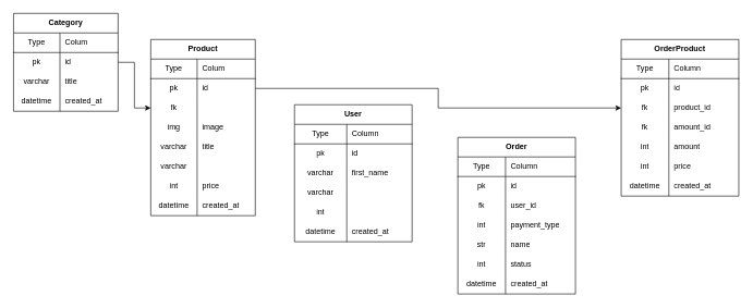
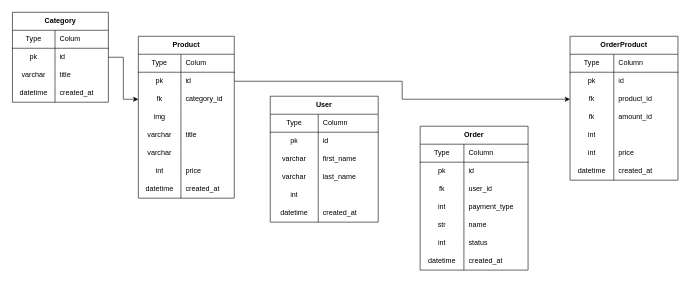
  <mxCell id="0" />
  <mxCell id="1" parent="0" />
  <mxCell id="2" value="Product" style="shape=table;html=1;whiteSpace=wrap;startSize=30;container=1;collapsible=0;childLayout=tableLayout;fixedRows=1;rowLines=0;fontStyle=1;align=center;" vertex="1" parent="1"><mxGeometry x="230" y="60" width="160" height="270" as="geometry" /></mxCell>
  <mxCell id="3" value="" style="shape=partialRectangle;html=1;whiteSpace=wrap;collapsible=0;dropTarget=0;pointerEvents=0;fillColor=none;top=0;left=0;bottom=1;right=0;points=[[0,0.5],[1,0.5]];portConstraint=eastwest;" vertex="1" parent="2"><mxGeometry y="30" width="160" height="30" as="geometry" /></mxCell>
  <mxCell id="4" value="Type" style="shape=partialRectangle;html=1;whiteSpace=wrap;connectable=0;fillColor=none;top=0;left=0;bottom=0;right=0;overflow=hidden;" vertex="1" parent="3"><mxGeometry width="71" height="30" as="geometry" /></mxCell>
  <mxCell id="5" value="Colum" style="shape=partialRectangle;html=1;whiteSpace=wrap;connectable=0;fillColor=none;top=0;left=0;bottom=0;right=0;align=left;spacingLeft=6;overflow=hidden;" vertex="1" parent="3"><mxGeometry x="71" width="89" height="30" as="geometry" /></mxCell>
  <mxCell id="6" value="" style="shape=partialRectangle;html=1;whiteSpace=wrap;collapsible=0;dropTarget=0;pointerEvents=0;fillColor=none;top=0;left=0;bottom=0;right=0;points=[[0,0.5],[1,0.5]];portConstraint=eastwest;" vertex="1" parent="2"><mxGeometry y="60" width="160" height="30" as="geometry" /></mxCell>
  <mxCell id="7" value="pk" style="shape=partialRectangle;html=1;whiteSpace=wrap;connectable=0;fillColor=none;top=0;left=0;bottom=0;right=0;overflow=hidden;" vertex="1" parent="6"><mxGeometry width="71" height="30" as="geometry" /></mxCell>
  <mxCell id="8" value="id" style="shape=partialRectangle;html=1;whiteSpace=wrap;connectable=0;fillColor=none;top=0;left=0;bottom=0;right=0;align=left;spacingLeft=6;overflow=hidden;" vertex="1" parent="6"><mxGeometry x="71" width="89" height="30" as="geometry" /></mxCell>
  <mxCell id="9" value="" style="shape=partialRectangle;html=1;whiteSpace=wrap;collapsible=0;dropTarget=0;pointerEvents=0;fillColor=none;top=0;left=0;bottom=0;right=0;points=[[0,0.5],[1,0.5]];portConstraint=eastwest;" vertex="1" parent="2"><mxGeometry y="90" width="160" height="30" as="geometry" /></mxCell>
  <mxCell id="10" value="fk" style="shape=partialRectangle;html=1;whiteSpace=wrap;connectable=0;fillColor=none;top=0;left=0;bottom=0;right=0;overflow=hidden;" vertex="1" parent="9"><mxGeometry width="71" height="30" as="geometry" /></mxCell>
+ <mxCell id="11" value="category_id" style="shape=partialRectangle;html=1;whiteSpace=wrap;connectable=0;fillColor=none;top=0;left=0;bottom=0;right=0;align=left;spacingLeft=6;overflow=hidden;" vertex="1" parent="9"><mxGeometry x="71" width="89" height="30" as="geometry" /></mxCell>
  <mxCell id="12" value="" style="shape=partialRectangle;html=1;whiteSpace=wrap;collapsible=0;dropTarget=0;pointerEvents=0;fillColor=none;top=0;left=0;bottom=0;right=0;points=[[0,0.5],[1,0.5]];portConstraint=eastwest;" vertex="1" parent="2"><mxGeometry y="120" width="160" height="30" as="geometry" /></mxCell>
  <mxCell id="13" value="img" style="shape=partialRectangle;html=1;whiteSpace=wrap;connectable=0;fillColor=none;top=0;left=0;bottom=0;right=0;overflow=hidden;" vertex="1" parent="12"><mxGeometry width="71" height="30" as="geometry" /></mxCell>
- <mxCell id="14" value="image" style="shape=partialRectangle;html=1;whiteSpace=wrap;connectable=0;fillColor=none;top=0;left=0;bottom=0;right=0;align=left;spacingLeft=6;overflow=hidden;" vertex="1" parent="12"><mxGeometry x="71" width="89" height="30" as="geometry" /></mxCell>
  <mxCell id="15" value="" style="shape=partialRectangle;html=1;whiteSpace=wrap;collapsible=0;dropTarget=0;pointerEvents=0;fillColor=none;top=0;left=0;bottom=0;right=0;points=[[0,0.5],[1,0.5]];portConstraint=eastwest;" vertex="1" parent="2"><mxGeometry y="150" width="160" height="30" as="geometry" /></mxCell>
  <mxCell id="16" value="varchar" style="shape=partialRectangle;html=1;whiteSpace=wrap;connectable=0;fillColor=none;top=0;left=0;bottom=0;right=0;overflow=hidden;" vertex="1" parent="15"><mxGeometry width="71" height="30" as="geometry" /></mxCell>
  <mxCell id="17" value="title" style="shape=partialRectangle;html=1;whiteSpace=wrap;connectable=0;fillColor=none;top=0;left=0;bottom=0;right=0;align=left;spacingLeft=6;overflow=hidden;" vertex="1" parent="15"><mxGeometry x="71" width="89" height="30" as="geometry" /></mxCell>
  <mxCell id="18" value="" style="shape=partialRectangle;html=1;whiteSpace=wrap;collapsible=0;dropTarget=0;pointerEvents=0;fillColor=none;top=0;left=0;bottom=0;right=0;points=[[0,0.5],[1,0.5]];portConstraint=eastwest;" vertex="1" parent="2"><mxGeometry y="180" width="160" height="30" as="geometry" /></mxCell>
  <mxCell id="19" value="varchar" style="shape=partialRectangle;html=1;whiteSpace=wrap;connectable=0;fillColor=none;top=0;left=0;bottom=0;right=0;overflow=hidden;" vertex="1" parent="18"><mxGeometry width="71" height="30" as="geometry" /></mxCell>
  <mxCell id="20" value="" style="shape=partialRectangle;html=1;whiteSpace=wrap;collapsible=0;dropTarget=0;pointerEvents=0;fillColor=none;top=0;left=0;bottom=0;right=0;points=[[0,0.5],[1,0.5]];portConstraint=eastwest;" vertex="1" parent="2"><mxGeometry y="210" width="160" height="30" as="geometry" /></mxCell>
  <mxCell id="21" value="int" style="shape=partialRectangle;html=1;whiteSpace=wrap;connectable=0;fillColor=none;top=0;left=0;bottom=0;right=0;overflow=hidden;" vertex="1" parent="20"><mxGeometry width="71" height="30" as="geometry" /></mxCell>
  <mxCell id="22" value="price" style="shape=partialRectangle;html=1;whiteSpace=wrap;connectable=0;fillColor=none;top=0;left=0;bottom=0;right=0;align=left;spacingLeft=6;overflow=hidden;" vertex="1" parent="20"><mxGeometry x="71" width="89" height="30" as="geometry" /></mxCell>
  <mxCell id="23" value="" style="shape=partialRectangle;html=1;whiteSpace=wrap;collapsible=0;dropTarget=0;pointerEvents=0;fillColor=none;top=0;left=0;bottom=0;right=0;points=[[0,0.5],[1,0.5]];portConstraint=eastwest;" vertex="1" parent="2"><mxGeometry y="240" width="160" height="30" as="geometry" /></mxCell>
  <mxCell id="24" value="datetime" style="shape=partialRectangle;html=1;whiteSpace=wrap;connectable=0;fillColor=none;top=0;left=0;bottom=0;right=0;overflow=hidden;" vertex="1" parent="23"><mxGeometry width="71" height="30" as="geometry" /></mxCell>
  <mxCell id="25" value="created_at" style="shape=partialRectangle;html=1;whiteSpace=wrap;connectable=0;fillColor=none;top=0;left=0;bottom=0;right=0;align=left;spacingLeft=6;overflow=hidden;" vertex="1" parent="23"><mxGeometry x="71" width="89" height="30" as="geometry" /></mxCell>
  <mxCell id="26" value="Category" style="shape=table;html=1;whiteSpace=wrap;startSize=30;container=1;collapsible=0;childLayout=tableLayout;fixedRows=1;rowLines=0;fontStyle=1;align=center;" vertex="1" parent="1"><mxGeometry x="20" y="20" width="160" height="150" as="geometry" /></mxCell>
  <mxCell id="27" value="" style="shape=partialRectangle;html=1;whiteSpace=wrap;collapsible=0;dropTarget=0;pointerEvents=0;fillColor=none;top=0;left=0;bottom=1;right=0;points=[[0,0.5],[1,0.5]];portConstraint=eastwest;" vertex="1" parent="26"><mxGeometry y="30" width="160" height="30" as="geometry" /></mxCell>
  <mxCell id="28" value="Type" style="shape=partialRectangle;html=1;whiteSpace=wrap;connectable=0;fillColor=none;top=0;left=0;bottom=0;right=0;overflow=hidden;" vertex="1" parent="27"><mxGeometry width="71" height="30" as="geometry" /></mxCell>
  <mxCell id="29" value="Colum" style="shape=partialRectangle;html=1;whiteSpace=wrap;connectable=0;fillColor=none;top=0;left=0;bottom=0;right=0;align=left;spacingLeft=6;overflow=hidden;" vertex="1" parent="27"><mxGeometry x="71" width="89" height="30" as="geometry" /></mxCell>
  <mxCell id="30" value="" style="shape=partialRectangle;html=1;whiteSpace=wrap;collapsible=0;dropTarget=0;pointerEvents=0;fillColor=none;top=0;left=0;bottom=0;right=0;points=[[0,0.5],[1,0.5]];portConstraint=eastwest;" vertex="1" parent="26"><mxGeometry y="60" width="160" height="30" as="geometry" /></mxCell>
  <mxCell id="31" value="pk" style="shape=partialRectangle;html=1;whiteSpace=wrap;connectable=0;fillColor=none;top=0;left=0;bottom=0;right=0;overflow=hidden;" vertex="1" parent="30"><mxGeometry width="71" height="30" as="geometry" /></mxCell>
  <mxCell id="32" value="id" style="shape=partialRectangle;html=1;whiteSpace=wrap;connectable=0;fillColor=none;top=0;left=0;bottom=0;right=0;align=left;spacingLeft=6;overflow=hidden;" vertex="1" parent="30"><mxGeometry x="71" width="89" height="30" as="geometry" /></mxCell>
  <mxCell id="33" value="" style="shape=partialRectangle;html=1;whiteSpace=wrap;collapsible=0;dropTarget=0;pointerEvents=0;fillColor=none;top=0;left=0;bottom=0;right=0;points=[[0,0.5],[1,0.5]];portConstraint=eastwest;" vertex="1" parent="26"><mxGeometry y="90" width="160" height="30" as="geometry" /></mxCell>
  <mxCell id="34" value="varchar" style="shape=partialRectangle;html=1;whiteSpace=wrap;connectable=0;fillColor=none;top=0;left=0;bottom=0;right=0;overflow=hidden;" vertex="1" parent="33"><mxGeometry width="71" height="30" as="geometry" /></mxCell>
  <mxCell id="35" value="title" style="shape=partialRectangle;html=1;whiteSpace=wrap;connectable=0;fillColor=none;top=0;left=0;bottom=0;right=0;align=left;spacingLeft=6;overflow=hidden;" vertex="1" parent="33"><mxGeometry x="71" width="89" height="30" as="geometry" /></mxCell>
  <mxCell id="36" value="" style="shape=partialRectangle;html=1;whiteSpace=wrap;collapsible=0;dropTarget=0;pointerEvents=0;fillColor=none;top=0;left=0;bottom=0;right=0;points=[[0,0.5],[1,0.5]];portConstraint=eastwest;" vertex="1" parent="26"><mxGeometry y="120" width="160" height="30" as="geometry" /></mxCell>
  <mxCell id="37" value="datetime" style="shape=partialRectangle;html=1;whiteSpace=wrap;connectable=0;fillColor=none;top=0;left=0;bottom=0;right=0;overflow=hidden;" vertex="1" parent="36"><mxGeometry width="71" height="30" as="geometry" /></mxCell>
  <mxCell id="38" value="created_at&lt;br&gt;" style="shape=partialRectangle;html=1;whiteSpace=wrap;connectable=0;fillColor=none;top=0;left=0;bottom=0;right=0;align=left;spacingLeft=6;overflow=hidden;" vertex="1" parent="36"><mxGeometry x="71" width="89" height="30" as="geometry" /></mxCell>
  <mxCell id="39" value="User" style="shape=table;html=1;whiteSpace=wrap;startSize=30;container=1;collapsible=0;childLayout=tableLayout;fixedRows=1;rowLines=0;fontStyle=1;align=center;" vertex="1" parent="1"><mxGeometry x="450" y="160" width="180" height="210" as="geometry" /></mxCell>
  <mxCell id="40" value="" style="shape=partialRectangle;html=1;whiteSpace=wrap;collapsible=0;dropTarget=0;pointerEvents=0;fillColor=none;top=0;left=0;bottom=1;right=0;points=[[0,0.5],[1,0.5]];portConstraint=eastwest;" vertex="1" parent="39"><mxGeometry y="30" width="180" height="30" as="geometry" /></mxCell>
  <mxCell id="41" value="Type" style="shape=partialRectangle;html=1;whiteSpace=wrap;connectable=0;fillColor=none;top=0;left=0;bottom=0;right=0;overflow=hidden;" vertex="1" parent="40"><mxGeometry width="80" height="30" as="geometry" /></mxCell>
  <mxCell id="42" value="Column" style="shape=partialRectangle;html=1;whiteSpace=wrap;connectable=0;fillColor=none;top=0;left=0;bottom=0;right=0;align=left;spacingLeft=6;overflow=hidden;" vertex="1" parent="40"><mxGeometry x="80" width="100" height="30" as="geometry" /></mxCell>
  <mxCell id="43" value="" style="shape=partialRectangle;html=1;whiteSpace=wrap;collapsible=0;dropTarget=0;pointerEvents=0;fillColor=none;top=0;left=0;bottom=0;right=0;points=[[0,0.5],[1,0.5]];portConstraint=eastwest;" vertex="1" parent="39"><mxGeometry y="60" width="180" height="30" as="geometry" /></mxCell>
  <mxCell id="44" value="pk" style="shape=partialRectangle;html=1;whiteSpace=wrap;connectable=0;fillColor=none;top=0;left=0;bottom=0;right=0;overflow=hidden;" vertex="1" parent="43"><mxGeometry width="80" height="30" as="geometry" /></mxCell>
  <mxCell id="45" value="id" style="shape=partialRectangle;html=1;whiteSpace=wrap;connectable=0;fillColor=none;top=0;left=0;bottom=0;right=0;align=left;spacingLeft=6;overflow=hidden;" vertex="1" parent="43"><mxGeometry x="80" width="100" height="30" as="geometry" /></mxCell>
  <mxCell id="46" value="" style="shape=partialRectangle;html=1;whiteSpace=wrap;collapsible=0;dropTarget=0;pointerEvents=0;fillColor=none;top=0;left=0;bottom=0;right=0;points=[[0,0.5],[1,0.5]];portConstraint=eastwest;" vertex="1" parent="39"><mxGeometry y="90" width="180" height="30" as="geometry" /></mxCell>
  <mxCell id="47" value="varchar" style="shape=partialRectangle;html=1;whiteSpace=wrap;connectable=0;fillColor=none;top=0;left=0;bottom=0;right=0;overflow=hidden;" vertex="1" parent="46"><mxGeometry width="80" height="30" as="geometry" /></mxCell>
  <mxCell id="48" value="first_name" style="shape=partialRectangle;html=1;whiteSpace=wrap;connectable=0;fillColor=none;top=0;left=0;bottom=0;right=0;align=left;spacingLeft=6;overflow=hidden;" vertex="1" parent="46"><mxGeometry x="80" width="100" height="30" as="geometry" /></mxCell>
  <mxCell id="49" value="" style="shape=partialRectangle;html=1;whiteSpace=wrap;collapsible=0;dropTarget=0;pointerEvents=0;fillColor=none;top=0;left=0;bottom=0;right=0;points=[[0,0.5],[1,0.5]];portConstraint=eastwest;" vertex="1" parent="39"><mxGeometry y="120" width="180" height="30" as="geometry" /></mxCell>
  <mxCell id="50" value="varchar" style="shape=partialRectangle;html=1;whiteSpace=wrap;connectable=0;fillColor=none;top=0;left=0;bottom=0;right=0;overflow=hidden;" vertex="1" parent="49"><mxGeometry width="80" height="30" as="geometry" /></mxCell>
+ <mxCell id="51" value="last_name" style="shape=partialRectangle;html=1;whiteSpace=wrap;connectable=0;fillColor=none;top=0;left=0;bottom=0;right=0;align=left;spacingLeft=6;overflow=hidden;" vertex="1" parent="49"><mxGeometry x="80" width="100" height="30" as="geometry" /></mxCell>
  <mxCell id="52" value="" style="shape=partialRectangle;html=1;whiteSpace=wrap;collapsible=0;dropTarget=0;pointerEvents=0;fillColor=none;top=0;left=0;bottom=0;right=0;points=[[0,0.5],[1,0.5]];portConstraint=eastwest;" vertex="1" parent="39"><mxGeometry y="150" width="180" height="30" as="geometry" /></mxCell>
  <mxCell id="53" value="int" style="shape=partialRectangle;html=1;whiteSpace=wrap;connectable=0;fillColor=none;top=0;left=0;bottom=0;right=0;overflow=hidden;" vertex="1" parent="52"><mxGeometry width="80" height="30" as="geometry" /></mxCell>
  <mxCell id="54" value="" style="shape=partialRectangle;html=1;whiteSpace=wrap;collapsible=0;dropTarget=0;pointerEvents=0;fillColor=none;top=0;left=0;bottom=0;right=0;points=[[0,0.5],[1,0.5]];portConstraint=eastwest;" vertex="1" parent="39"><mxGeometry y="180" width="180" height="30" as="geometry" /></mxCell>
  <mxCell id="55" value="datetime" style="shape=partialRectangle;html=1;whiteSpace=wrap;connectable=0;fillColor=none;top=0;left=0;bottom=0;right=0;overflow=hidden;" vertex="1" parent="54"><mxGeometry width="80" height="30" as="geometry" /></mxCell>
  <mxCell id="56" value="created_at" style="shape=partialRectangle;html=1;whiteSpace=wrap;connectable=0;fillColor=none;top=0;left=0;bottom=0;right=0;align=left;spacingLeft=6;overflow=hidden;" vertex="1" parent="54"><mxGeometry x="80" width="100" height="30" as="geometry" /></mxCell>
  <mxCell id="57" value="Order" style="shape=table;html=1;whiteSpace=wrap;startSize=30;container=1;collapsible=0;childLayout=tableLayout;fixedRows=1;rowLines=0;fontStyle=1;align=center;" vertex="1" parent="1"><mxGeometry x="700" y="210" width="180" height="240" as="geometry" /></mxCell>
  <mxCell id="58" value="" style="shape=partialRectangle;html=1;whiteSpace=wrap;collapsible=0;dropTarget=0;pointerEvents=0;fillColor=none;top=0;left=0;bottom=1;right=0;points=[[0,0.5],[1,0.5]];portConstraint=eastwest;" vertex="1" parent="57"><mxGeometry y="30" width="180" height="30" as="geometry" /></mxCell>
  <mxCell id="59" value="Type" style="shape=partialRectangle;html=1;whiteSpace=wrap;connectable=0;fillColor=none;top=0;left=0;bottom=0;right=0;overflow=hidden;" vertex="1" parent="58"><mxGeometry width="73" height="30" as="geometry" /></mxCell>
  <mxCell id="60" value="Column" style="shape=partialRectangle;html=1;whiteSpace=wrap;connectable=0;fillColor=none;top=0;left=0;bottom=0;right=0;align=left;spacingLeft=6;overflow=hidden;" vertex="1" parent="58"><mxGeometry x="73" width="107" height="30" as="geometry" /></mxCell>
  <mxCell id="61" value="" style="shape=partialRectangle;html=1;whiteSpace=wrap;collapsible=0;dropTarget=0;pointerEvents=0;fillColor=none;top=0;left=0;bottom=0;right=0;points=[[0,0.5],[1,0.5]];portConstraint=eastwest;" vertex="1" parent="57"><mxGeometry y="60" width="180" height="30" as="geometry" /></mxCell>
  <mxCell id="62" value="pk" style="shape=partialRectangle;html=1;whiteSpace=wrap;connectable=0;fillColor=none;top=0;left=0;bottom=0;right=0;overflow=hidden;" vertex="1" parent="61"><mxGeometry width="73" height="30" as="geometry" /></mxCell>
  <mxCell id="63" value="id" style="shape=partialRectangle;html=1;whiteSpace=wrap;connectable=0;fillColor=none;top=0;left=0;bottom=0;right=0;align=left;spacingLeft=6;overflow=hidden;" vertex="1" parent="61"><mxGeometry x="73" width="107" height="30" as="geometry" /></mxCell>
  <mxCell id="64" value="" style="shape=partialRectangle;html=1;whiteSpace=wrap;collapsible=0;dropTarget=0;pointerEvents=0;fillColor=none;top=0;left=0;bottom=0;right=0;points=[[0,0.5],[1,0.5]];portConstraint=eastwest;" vertex="1" parent="57"><mxGeometry y="90" width="180" height="30" as="geometry" /></mxCell>
  <mxCell id="65" value="fk" style="shape=partialRectangle;html=1;whiteSpace=wrap;connectable=0;fillColor=none;top=0;left=0;bottom=0;right=0;overflow=hidden;" vertex="1" parent="64"><mxGeometry width="73" height="30" as="geometry" /></mxCell>
  <mxCell id="66" value="user_id" style="shape=partialRectangle;html=1;whiteSpace=wrap;connectable=0;fillColor=none;top=0;left=0;bottom=0;right=0;align=left;spacingLeft=6;overflow=hidden;" vertex="1" parent="64"><mxGeometry x="73" width="107" height="30" as="geometry" /></mxCell>
  <mxCell id="67" value="" style="shape=partialRectangle;html=1;whiteSpace=wrap;collapsible=0;dropTarget=0;pointerEvents=0;fillColor=none;top=0;left=0;bottom=0;right=0;points=[[0,0.5],[1,0.5]];portConstraint=eastwest;" vertex="1" parent="57"><mxGeometry y="120" width="180" height="30" as="geometry" /></mxCell>
  <mxCell id="68" value="int" style="shape=partialRectangle;html=1;whiteSpace=wrap;connectable=0;fillColor=none;top=0;left=0;bottom=0;right=0;overflow=hidden;" vertex="1" parent="67"><mxGeometry width="73" height="30" as="geometry" /></mxCell>
  <mxCell id="69" value="payment_type" style="shape=partialRectangle;html=1;whiteSpace=wrap;connectable=0;fillColor=none;top=0;left=0;bottom=0;right=0;align=left;spacingLeft=6;overflow=hidden;" vertex="1" parent="67"><mxGeometry x="73" width="107" height="30" as="geometry" /></mxCell>
  <mxCell id="70" value="" style="shape=partialRectangle;html=1;whiteSpace=wrap;collapsible=0;dropTarget=0;pointerEvents=0;fillColor=none;top=0;left=0;bottom=0;right=0;points=[[0,0.5],[1,0.5]];portConstraint=eastwest;" vertex="1" parent="57"><mxGeometry y="150" width="180" height="30" as="geometry" /></mxCell>
  <mxCell id="71" value="str" style="shape=partialRectangle;html=1;whiteSpace=wrap;connectable=0;fillColor=none;top=0;left=0;bottom=0;right=0;overflow=hidden;" vertex="1" parent="70"><mxGeometry width="73" height="30" as="geometry" /></mxCell>
  <mxCell id="72" value="name" style="shape=partialRectangle;html=1;whiteSpace=wrap;connectable=0;fillColor=none;top=0;left=0;bottom=0;right=0;align=left;spacingLeft=6;overflow=hidden;" vertex="1" parent="70"><mxGeometry x="73" width="107" height="30" as="geometry" /></mxCell>
  <mxCell id="73" value="" style="shape=partialRectangle;html=1;whiteSpace=wrap;collapsible=0;dropTarget=0;pointerEvents=0;fillColor=none;top=0;left=0;bottom=0;right=0;points=[[0,0.5],[1,0.5]];portConstraint=eastwest;" vertex="1" parent="57"><mxGeometry y="180" width="180" height="30" as="geometry" /></mxCell>
  <mxCell id="74" value="int" style="shape=partialRectangle;html=1;whiteSpace=wrap;connectable=0;fillColor=none;top=0;left=0;bottom=0;right=0;overflow=hidden;" vertex="1" parent="73"><mxGeometry width="73" height="30" as="geometry" /></mxCell>
  <mxCell id="75" value="status" style="shape=partialRectangle;html=1;whiteSpace=wrap;connectable=0;fillColor=none;top=0;left=0;bottom=0;right=0;align=left;spacingLeft=6;overflow=hidden;" vertex="1" parent="73"><mxGeometry x="73" width="107" height="30" as="geometry" /></mxCell>
  <mxCell id="76" value="" style="shape=partialRectangle;html=1;whiteSpace=wrap;collapsible=0;dropTarget=0;pointerEvents=0;fillColor=none;top=0;left=0;bottom=0;right=0;points=[[0,0.5],[1,0.5]];portConstraint=eastwest;" vertex="1" parent="57"><mxGeometry y="210" width="180" height="30" as="geometry" /></mxCell>
  <mxCell id="77" value="datetime" style="shape=partialRectangle;html=1;whiteSpace=wrap;connectable=0;fillColor=none;top=0;left=0;bottom=0;right=0;overflow=hidden;" vertex="1" parent="76"><mxGeometry width="73" height="30" as="geometry" /></mxCell>
  <mxCell id="78" value="created_at" style="shape=partialRectangle;html=1;whiteSpace=wrap;connectable=0;fillColor=none;top=0;left=0;bottom=0;right=0;align=left;spacingLeft=6;overflow=hidden;" vertex="1" parent="76"><mxGeometry x="73" width="107" height="30" as="geometry" /></mxCell>
  <mxCell id="79" value="OrderProduct" style="shape=table;html=1;whiteSpace=wrap;startSize=30;container=1;collapsible=0;childLayout=tableLayout;fixedRows=1;rowLines=0;fontStyle=1;align=center;" vertex="1" parent="1"><mxGeometry x="950" y="60" width="180" height="240" as="geometry" /></mxCell>
  <mxCell id="80" value="" style="shape=partialRectangle;html=1;whiteSpace=wrap;collapsible=0;dropTarget=0;pointerEvents=0;fillColor=none;top=0;left=0;bottom=1;right=0;points=[[0,0.5],[1,0.5]];portConstraint=eastwest;" vertex="1" parent="79"><mxGeometry y="30" width="180" height="30" as="geometry" /></mxCell>
  <mxCell id="81" value="Type" style="shape=partialRectangle;html=1;whiteSpace=wrap;connectable=0;fillColor=none;top=0;left=0;bottom=0;right=0;overflow=hidden;" vertex="1" parent="80"><mxGeometry width="73" height="30" as="geometry" /></mxCell>
  <mxCell id="82" value="Column" style="shape=partialRectangle;html=1;whiteSpace=wrap;connectable=0;fillColor=none;top=0;left=0;bottom=0;right=0;align=left;spacingLeft=6;overflow=hidden;" vertex="1" parent="80"><mxGeometry x="73" width="107" height="30" as="geometry" /></mxCell>
  <mxCell id="83" value="" style="shape=partialRectangle;html=1;whiteSpace=wrap;collapsible=0;dropTarget=0;pointerEvents=0;fillColor=none;top=0;left=0;bottom=0;right=0;points=[[0,0.5],[1,0.5]];portConstraint=eastwest;" vertex="1" parent="79"><mxGeometry y="60" width="180" height="30" as="geometry" /></mxCell>
  <mxCell id="84" value="pk" style="shape=partialRectangle;html=1;whiteSpace=wrap;connectable=0;fillColor=none;top=0;left=0;bottom=0;right=0;overflow=hidden;" vertex="1" parent="83"><mxGeometry width="73" height="30" as="geometry" /></mxCell>
  <mxCell id="85" value="id" style="shape=partialRectangle;html=1;whiteSpace=wrap;connectable=0;fillColor=none;top=0;left=0;bottom=0;right=0;align=left;spacingLeft=6;overflow=hidden;" vertex="1" parent="83"><mxGeometry x="73" width="107" height="30" as="geometry" /></mxCell>
  <mxCell id="86" value="" style="shape=partialRectangle;html=1;whiteSpace=wrap;collapsible=0;dropTarget=0;pointerEvents=0;fillColor=none;top=0;left=0;bottom=0;right=0;points=[[0,0.5],[1,0.5]];portConstraint=eastwest;" vertex="1" parent="79"><mxGeometry y="90" width="180" height="30" as="geometry" /></mxCell>
  <mxCell id="87" value="fk" style="shape=partialRectangle;html=1;whiteSpace=wrap;connectable=0;fillColor=none;top=0;left=0;bottom=0;right=0;overflow=hidden;" vertex="1" parent="86"><mxGeometry width="73" height="30" as="geometry" /></mxCell>
  <mxCell id="88" value="product_id&lt;br&gt;" style="shape=partialRectangle;html=1;whiteSpace=wrap;connectable=0;fillColor=none;top=0;left=0;bottom=0;right=0;align=left;spacingLeft=6;overflow=hidden;" vertex="1" parent="86"><mxGeometry x="73" width="107" height="30" as="geometry" /></mxCell>
  <mxCell id="89" value="" style="shape=partialRectangle;html=1;whiteSpace=wrap;collapsible=0;dropTarget=0;pointerEvents=0;fillColor=none;top=0;left=0;bottom=0;right=0;points=[[0,0.5],[1,0.5]];portConstraint=eastwest;" vertex="1" parent="79"><mxGeometry y="120" width="180" height="30" as="geometry" /></mxCell>
  <mxCell id="90" value="fk" style="shape=partialRectangle;html=1;whiteSpace=wrap;connectable=0;fillColor=none;top=0;left=0;bottom=0;right=0;overflow=hidden;" vertex="1" parent="89"><mxGeometry width="73" height="30" as="geometry" /></mxCell>
  <mxCell id="91" value="amount_id" style="shape=partialRectangle;html=1;whiteSpace=wrap;connectable=0;fillColor=none;top=0;left=0;bottom=0;right=0;align=left;spacingLeft=6;overflow=hidden;" vertex="1" parent="89"><mxGeometry x="73" width="107" height="30" as="geometry" /></mxCell>
  <mxCell id="92" value="" style="shape=partialRectangle;html=1;whiteSpace=wrap;collapsible=0;dropTarget=0;pointerEvents=0;fillColor=none;top=0;left=0;bottom=0;right=0;points=[[0,0.5],[1,0.5]];portConstraint=eastwest;" vertex="1" parent="79"><mxGeometry y="150" width="180" height="30" as="geometry" /></mxCell>
  <mxCell id="93" value="int" style="shape=partialRectangle;html=1;whiteSpace=wrap;connectable=0;fillColor=none;top=0;left=0;bottom=0;right=0;overflow=hidden;" vertex="1" parent="92"><mxGeometry width="73" height="30" as="geometry" /></mxCell>
- <mxCell id="94" value="amount" style="shape=partialRectangle;html=1;whiteSpace=wrap;connectable=0;fillColor=none;top=0;left=0;bottom=0;right=0;align=left;spacingLeft=6;overflow=hidden;" vertex="1" parent="92"><mxGeometry x="73" width="107" height="30" as="geometry" /></mxCell>
  <mxCell id="95" value="" style="shape=partialRectangle;html=1;whiteSpace=wrap;collapsible=0;dropTarget=0;pointerEvents=0;fillColor=none;top=0;left=0;bottom=0;right=0;points=[[0,0.5],[1,0.5]];portConstraint=eastwest;" vertex="1" parent="79"><mxGeometry y="180" width="180" height="30" as="geometry" /></mxCell>
  <mxCell id="96" value="int" style="shape=partialRectangle;html=1;whiteSpace=wrap;connectable=0;fillColor=none;top=0;left=0;bottom=0;right=0;overflow=hidden;" vertex="1" parent="95"><mxGeometry width="73" height="30" as="geometry" /></mxCell>
  <mxCell id="97" value="price" style="shape=partialRectangle;html=1;whiteSpace=wrap;connectable=0;fillColor=none;top=0;left=0;bottom=0;right=0;align=left;spacingLeft=6;overflow=hidden;" vertex="1" parent="95"><mxGeometry x="73" width="107" height="30" as="geometry" /></mxCell>
  <mxCell id="98" value="" style="shape=partialRectangle;html=1;whiteSpace=wrap;collapsible=0;dropTarget=0;pointerEvents=0;fillColor=none;top=0;left=0;bottom=0;right=0;points=[[0,0.5],[1,0.5]];portConstraint=eastwest;" vertex="1" parent="79"><mxGeometry y="210" width="180" height="30" as="geometry" /></mxCell>
  <mxCell id="99" value="datetime" style="shape=partialRectangle;html=1;whiteSpace=wrap;connectable=0;fillColor=none;top=0;left=0;bottom=0;right=0;overflow=hidden;" vertex="1" parent="98"><mxGeometry width="73" height="30" as="geometry" /></mxCell>
  <mxCell id="100" value="created_at" style="shape=partialRectangle;html=1;whiteSpace=wrap;connectable=0;fillColor=none;top=0;left=0;bottom=0;right=0;align=left;spacingLeft=6;overflow=hidden;" vertex="1" parent="98"><mxGeometry x="73" width="107" height="30" as="geometry" /></mxCell>
  <mxCell id="101" style="edgeStyle=orthogonalEdgeStyle;rounded=0;orthogonalLoop=1;jettySize=auto;html=1;exitX=1;exitY=0.5;exitDx=0;exitDy=0;" edge="1" parent="1" source="6" target="86"><mxGeometry relative="1" as="geometry" /></mxCell>
  <mxCell id="102" style="edgeStyle=orthogonalEdgeStyle;rounded=0;orthogonalLoop=1;jettySize=auto;html=1;exitX=1;exitY=0.5;exitDx=0;exitDy=0;" edge="1" parent="1" source="30" target="9"><mxGeometry relative="1" as="geometry" /></mxCell>
